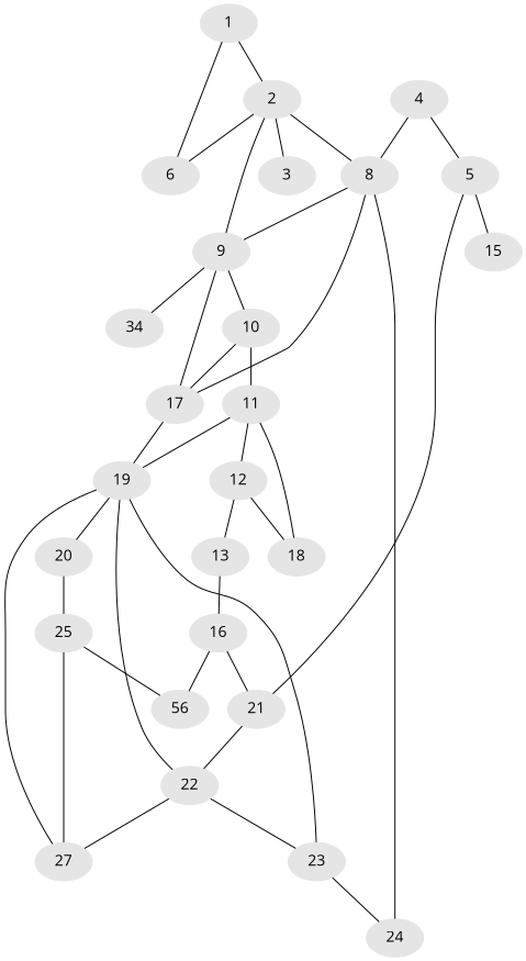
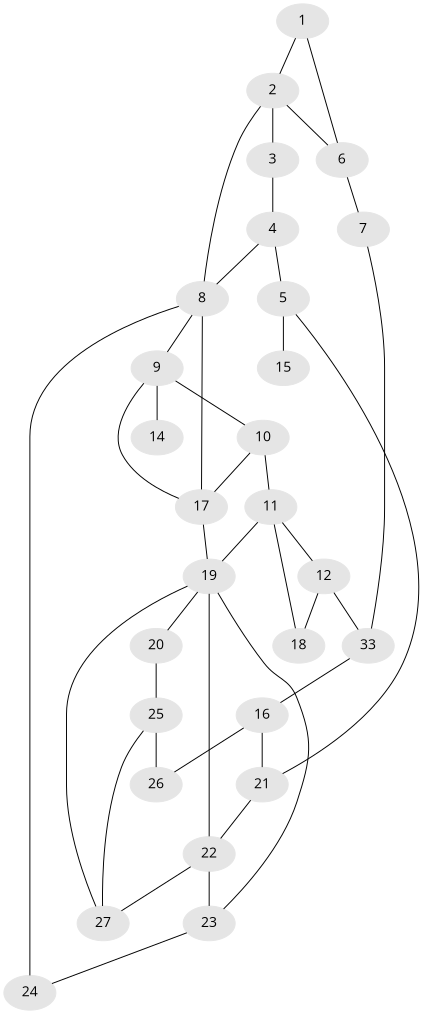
  graph {
    fontname="Open Sans"
    node [color=gray90 fontname="Open Sans" style=filled]
    edge [fontname="Open Sans" weight=1.0]
    1
    2
    6
    3
    8
    9
+   7
    4
    24
    17
-   14 [label=34]
+   14
    10
    5
    15
    21
-   13
+   13 [label=33]
    22
    16
    11
    19
    12
    18
    20
    25
-   26 [label=56]
+   26
    23
    27
    1 -- 2
    1 -- 6
    2 -- 6
    2 -- 3 [weight=2.0]
    2 -- 8
-   2 -- 9
+   6 -- 7
+   3 -- 4
    8 -- 9
    8 -- 24 [weight=2.0]
    8 -- 17
    9 -- 17
    9 -- 14 [weight=2.0]
    9 -- 10
+   7 -- 13
    4 -- 8
    4 -- 5
    17 -- 19
    10 -- 17
    10 -- 11
    5 -- 15 [weight=2.0]
    5 -- 21
    21 -- 22 [weight=2.0]
    13 -- 16 [weight=2.0]
    22 -- 23
    22 -- 27
    16 -- 21
    16 -- 26 [weight=2.0]
    11 -- 19 [weight=2.0]
    11 -- 12
    11 -- 18
    19 -- 22 [weight=2.0]
    19 -- 20 [weight=2.0]
    19 -- 23
    19 -- 27
    12 -- 13
    12 -- 18
    20 -- 25
    25 -- 26
    25 -- 27
    23 -- 24
  }
